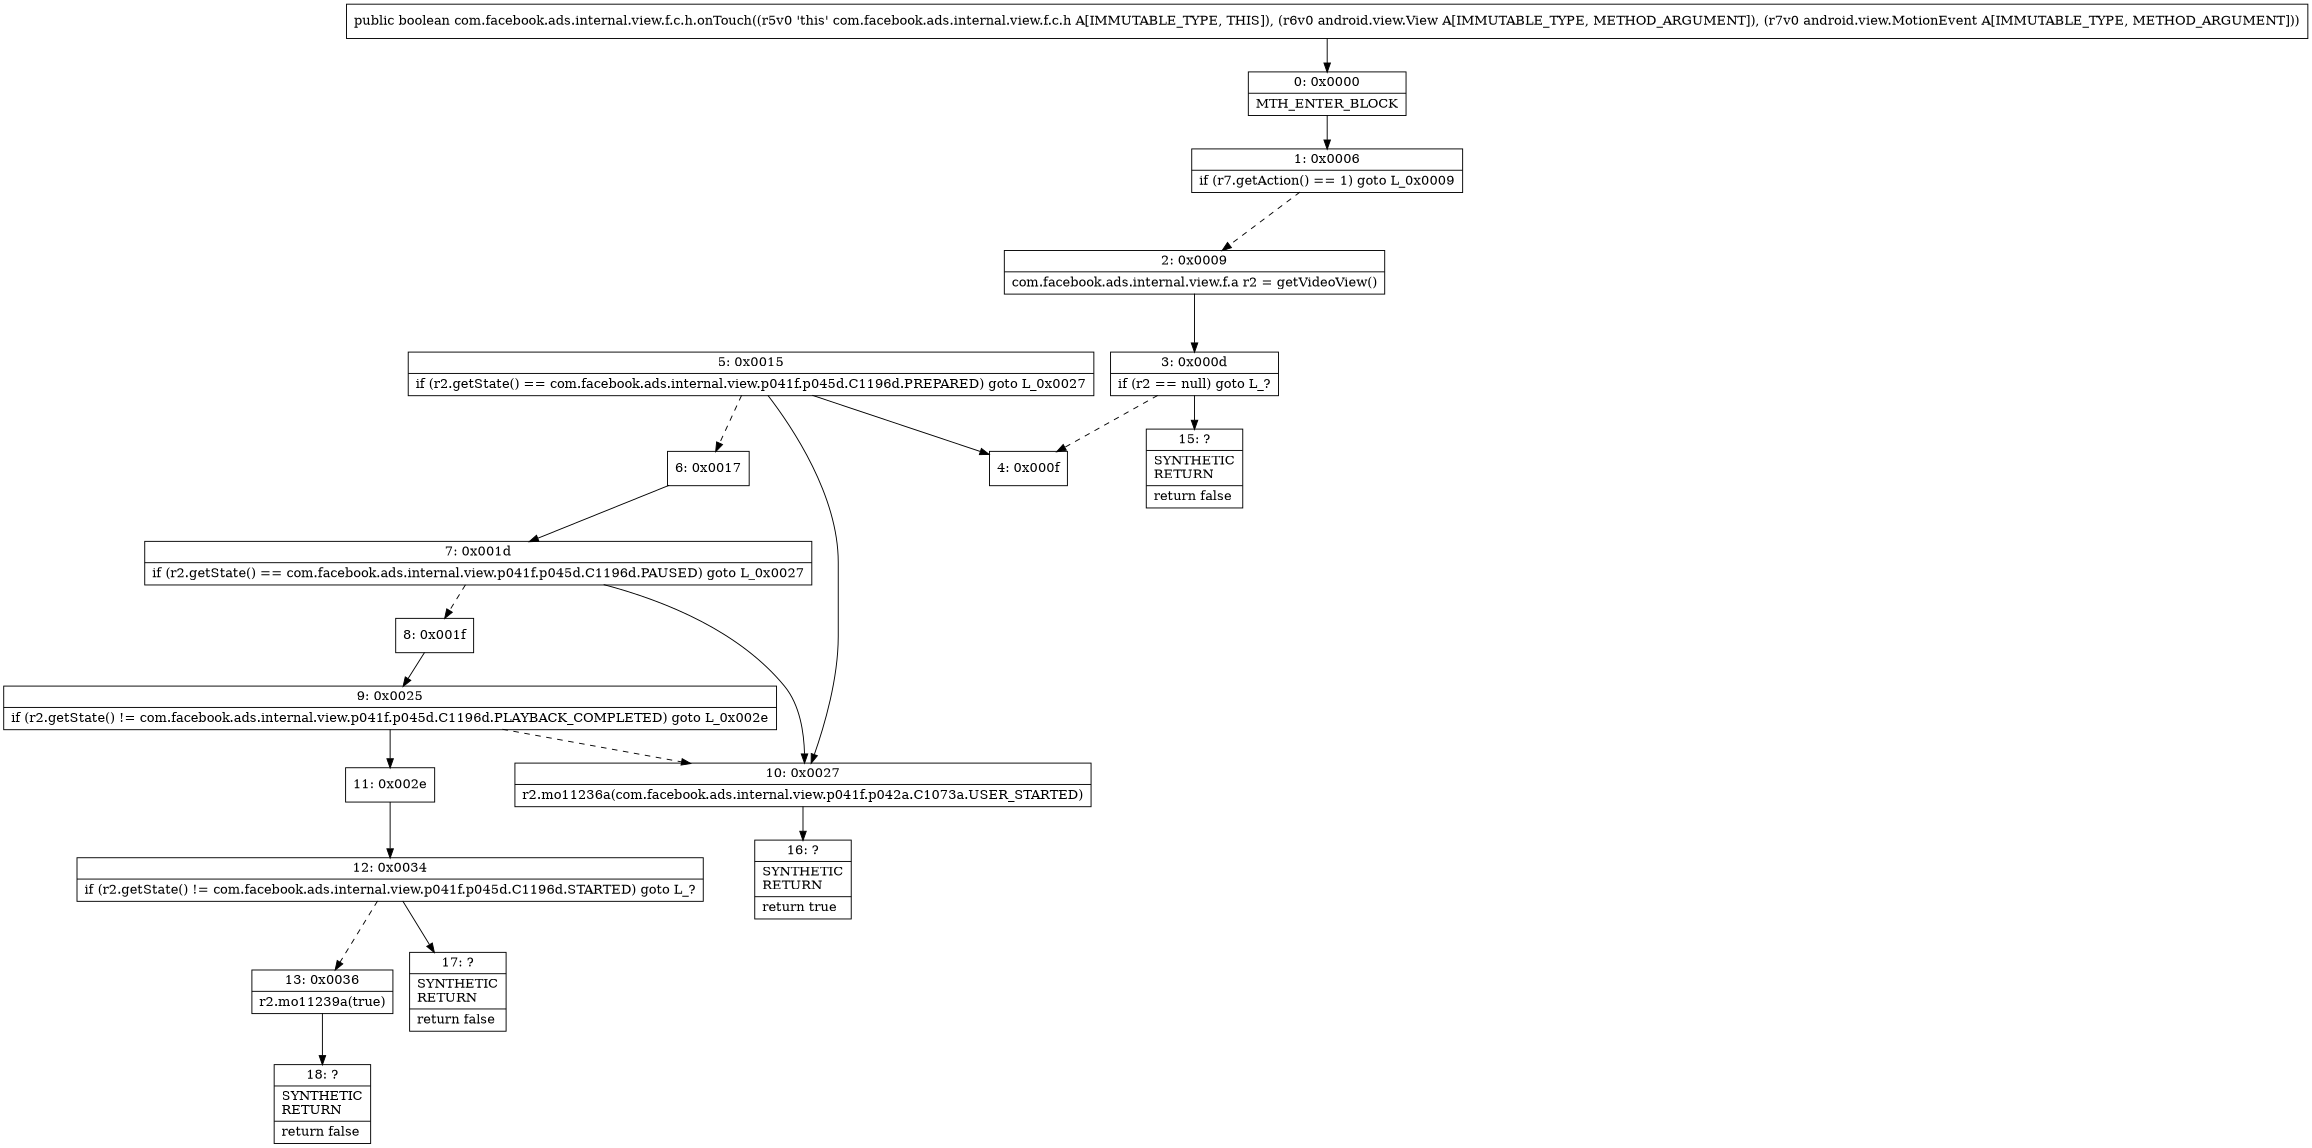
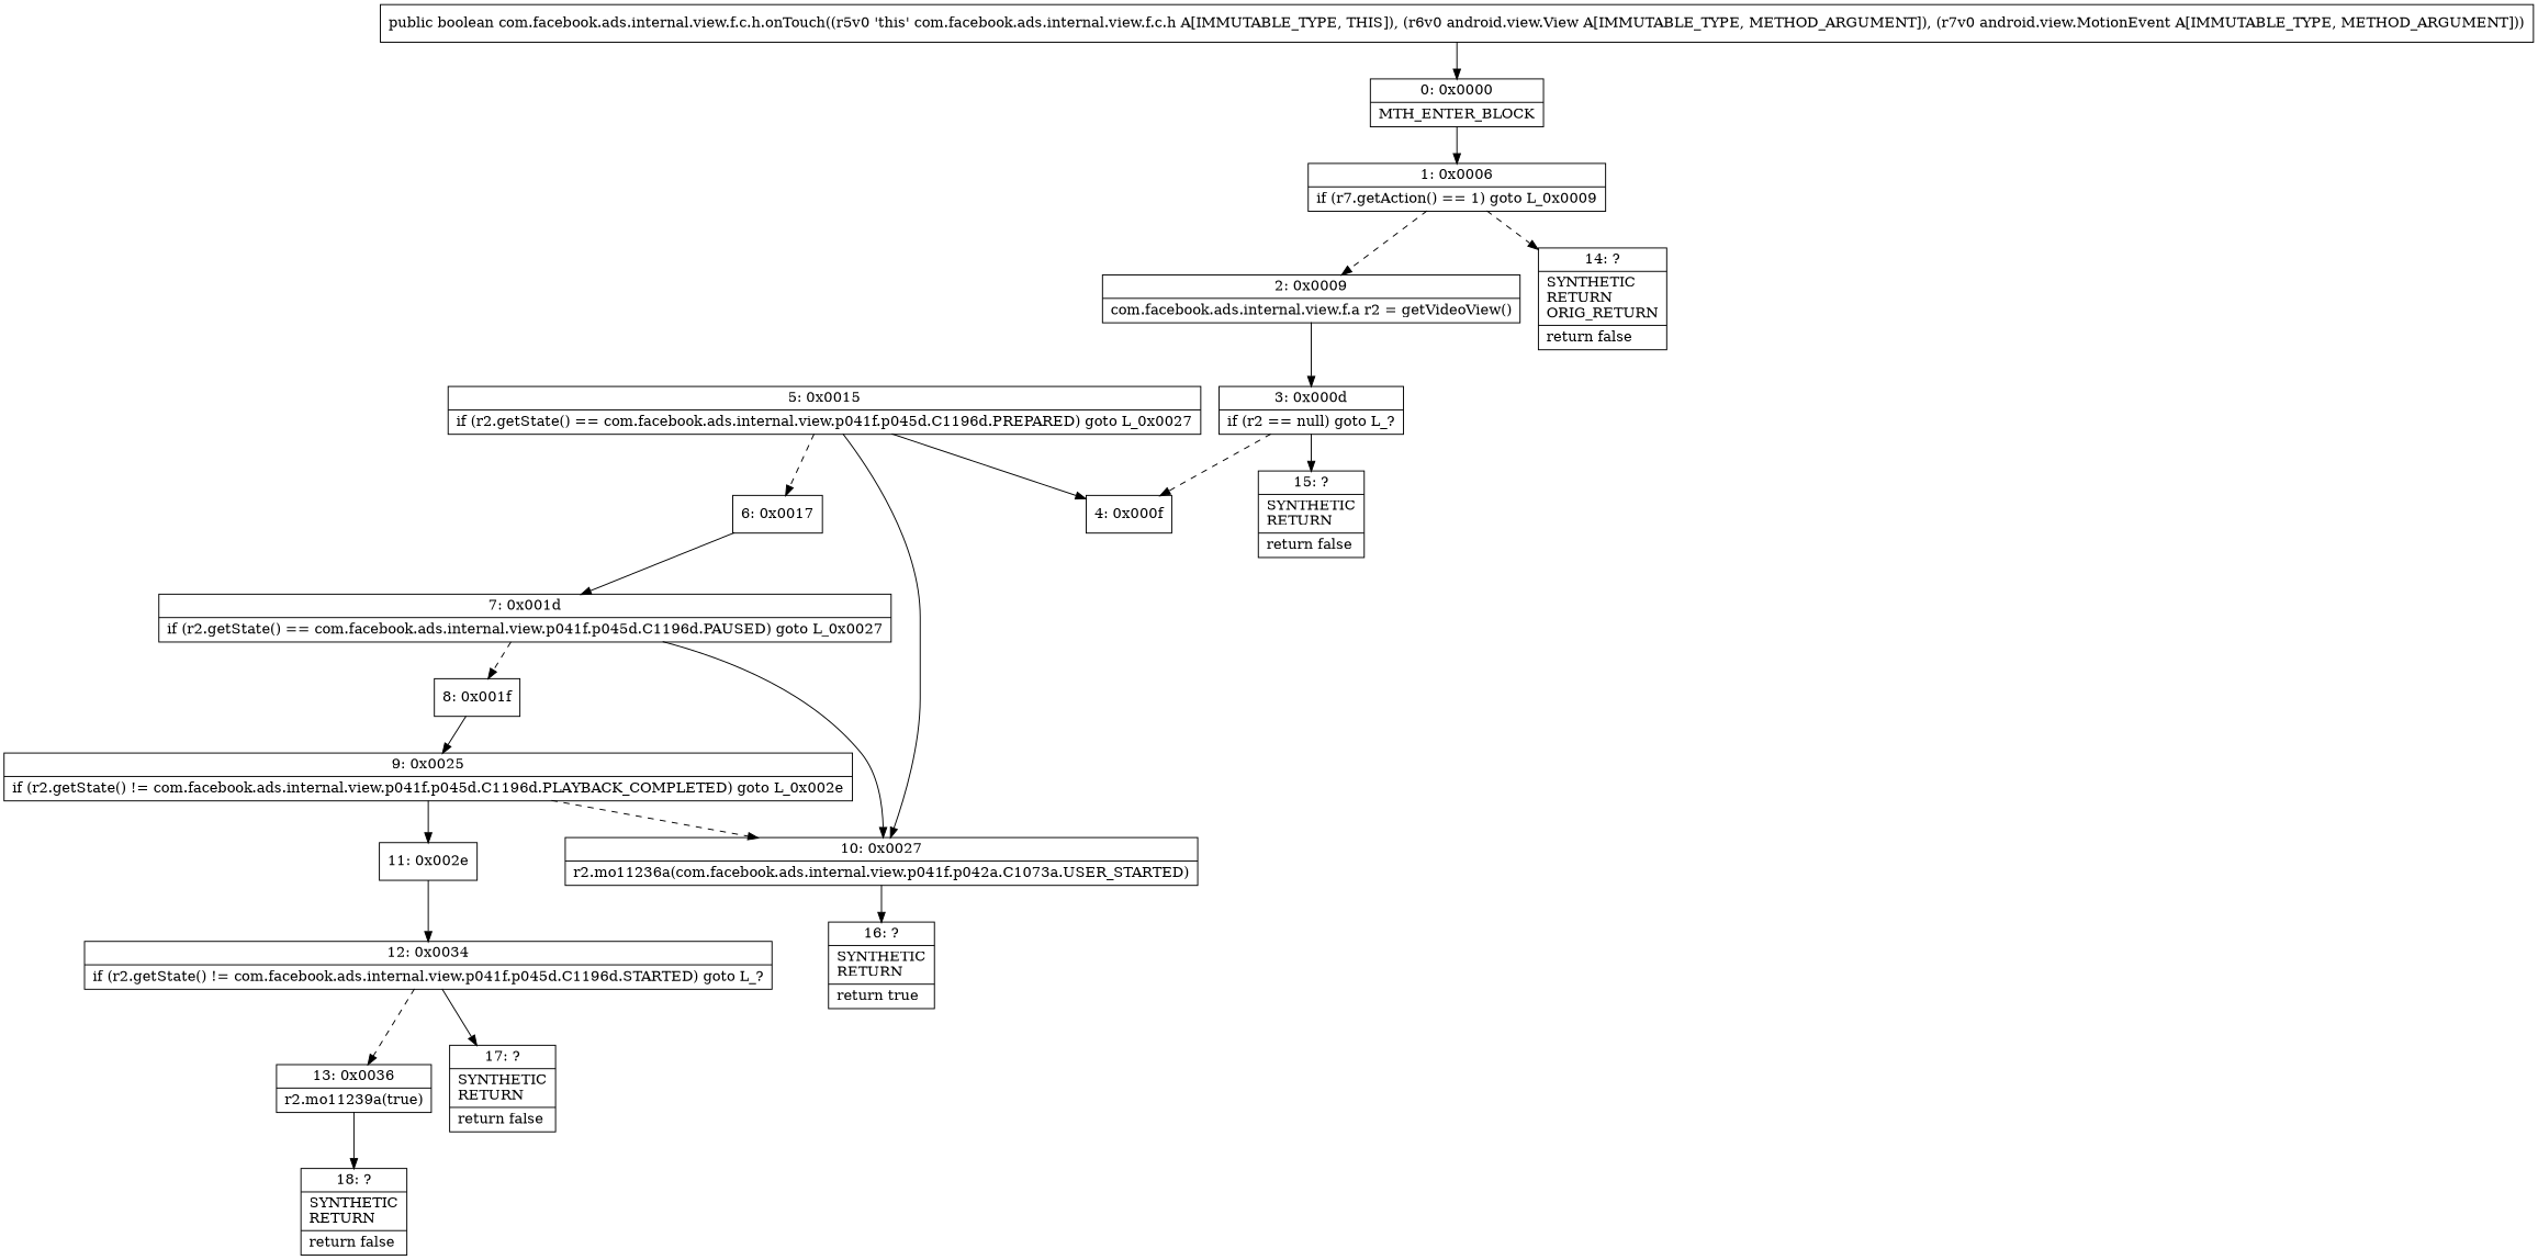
  digraph {
    node [shape=record]
    n1 [label="{0\:\ 0x0000|MTH_ENTER_BLOCK\l}"]
    n2 [label="{1\:\ 0x0006|if (r7.getAction() == 1) goto L_0x0009\l}"]
    n3 [label="{2\:\ 0x0009|com.facebook.ads.internal.view.f.a r2 = getVideoView()\l}"]
+   n4 [label="{14\:\ ?|SYNTHETIC\lRETURN\lORIG_RETURN\l|return false\l}"]
    n5 [label="{3\:\ 0x000d|if (r2 == null) goto L_?\l}"]
    n6 [label="{4\:\ 0x000f}"]
    n7 [label="{15\:\ ?|SYNTHETIC\lRETURN\l|return false\l}"]
    n8 [label="{5\:\ 0x0015|if (r2.getState() == com.facebook.ads.internal.view.p041f.p045d.C1196d.PREPARED) goto L_0x0027\l}"]
    n9 [label="{6\:\ 0x0017}"]
    n10 [label="{10\:\ 0x0027|r2.mo11236a(com.facebook.ads.internal.view.p041f.p042a.C1073a.USER_STARTED)\l}"]
    n11 [label="{7\:\ 0x001d|if (r2.getState() == com.facebook.ads.internal.view.p041f.p045d.C1196d.PAUSED) goto L_0x0027\l}"]
    n12 [label="{16\:\ ?|SYNTHETIC\lRETURN\l|return true\l}"]
    n13 [label="{8\:\ 0x001f}"]
    n14 [label="{9\:\ 0x0025|if (r2.getState() != com.facebook.ads.internal.view.p041f.p045d.C1196d.PLAYBACK_COMPLETED) goto L_0x002e\l}"]
    n15 [label="{11\:\ 0x002e}"]
    n16 [label="{12\:\ 0x0034|if (r2.getState() != com.facebook.ads.internal.view.p041f.p045d.C1196d.STARTED) goto L_?\l}"]
    n17 [label="{13\:\ 0x0036|r2.mo11239a(true)\l}"]
    n18 [label="{17\:\ ?|SYNTHETIC\lRETURN\l|return false\l}"]
    n19 [label="{18\:\ ?|SYNTHETIC\lRETURN\l|return false\l}"]
    n20 [label="{public boolean com.facebook.ads.internal.view.f.c.h.onTouch((r5v0 'this' com.facebook.ads.internal.view.f.c.h A[IMMUTABLE_TYPE, THIS]), (r6v0 android.view.View A[IMMUTABLE_TYPE, METHOD_ARGUMENT]), (r7v0 android.view.MotionEvent A[IMMUTABLE_TYPE, METHOD_ARGUMENT])) }"]
    n1 -> n2
    n2 -> n3 [style=dashed]
+   n2 -> n4 [style=dashed]
    n3 -> n5
    n5 -> n6 [style=dashed]
    n5 -> n7
    n8 -> n6
    n8 -> n9 [style=dashed]
    n8 -> n10
    n9 -> n11
    n10 -> n12
    n11 -> n10
    n11 -> n13 [style=dashed]
    n13 -> n14
    n14 -> n10 [style=dashed]
    n14 -> n15
    n15 -> n16
    n16 -> n17 [style=dashed]
    n16 -> n18
    n17 -> n19
    n20 -> n1
  }
